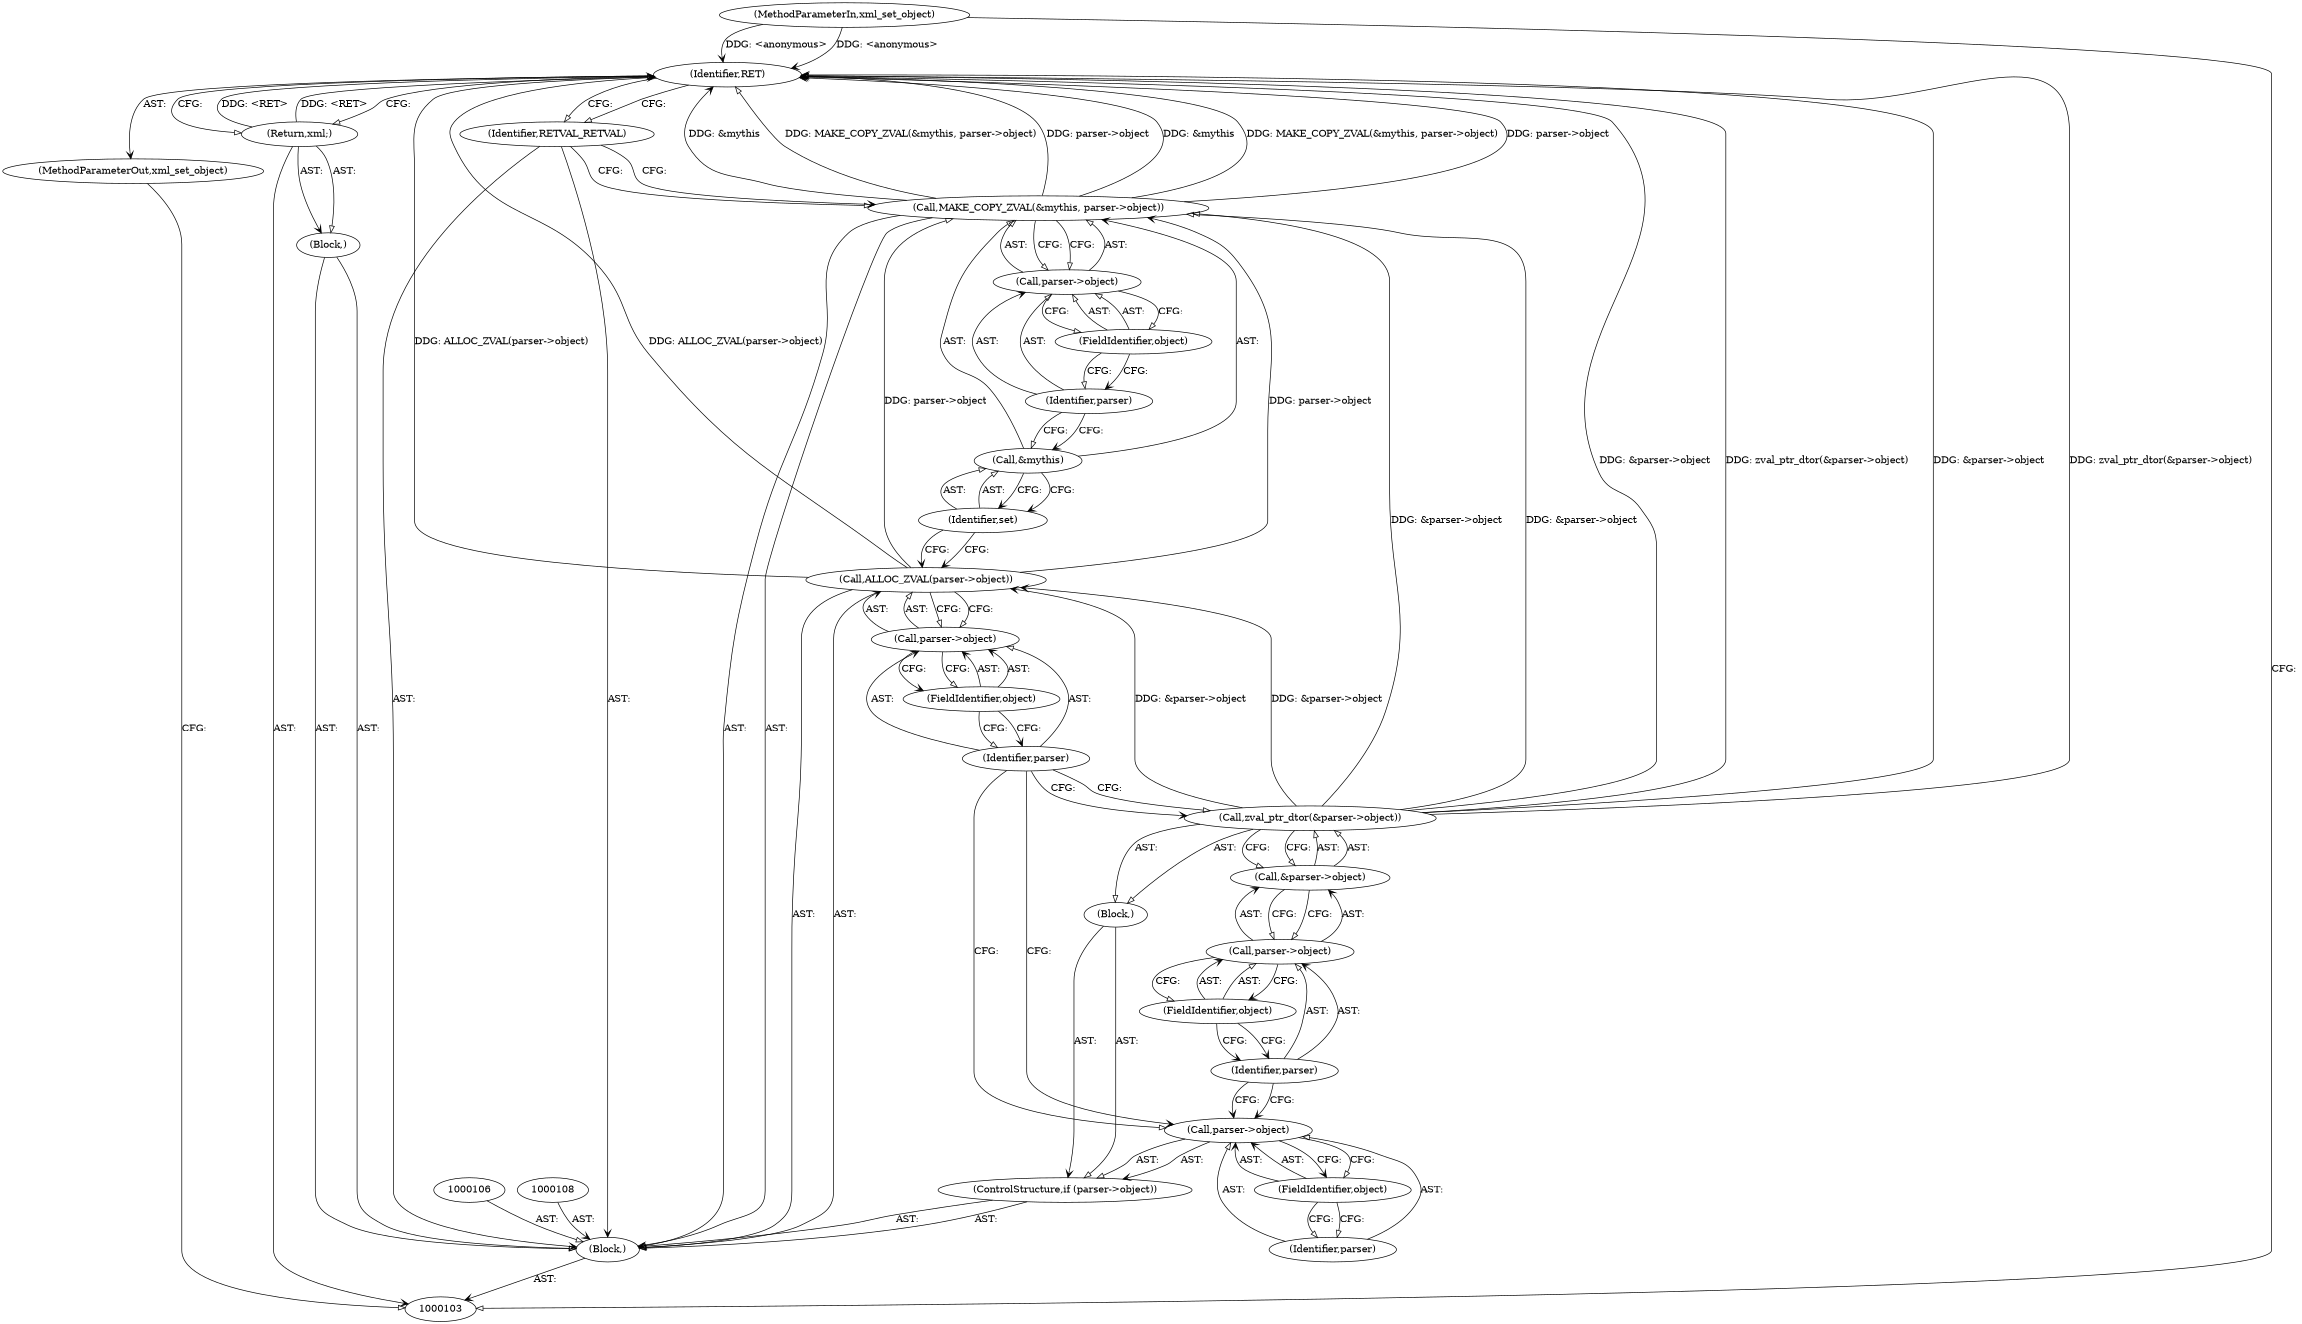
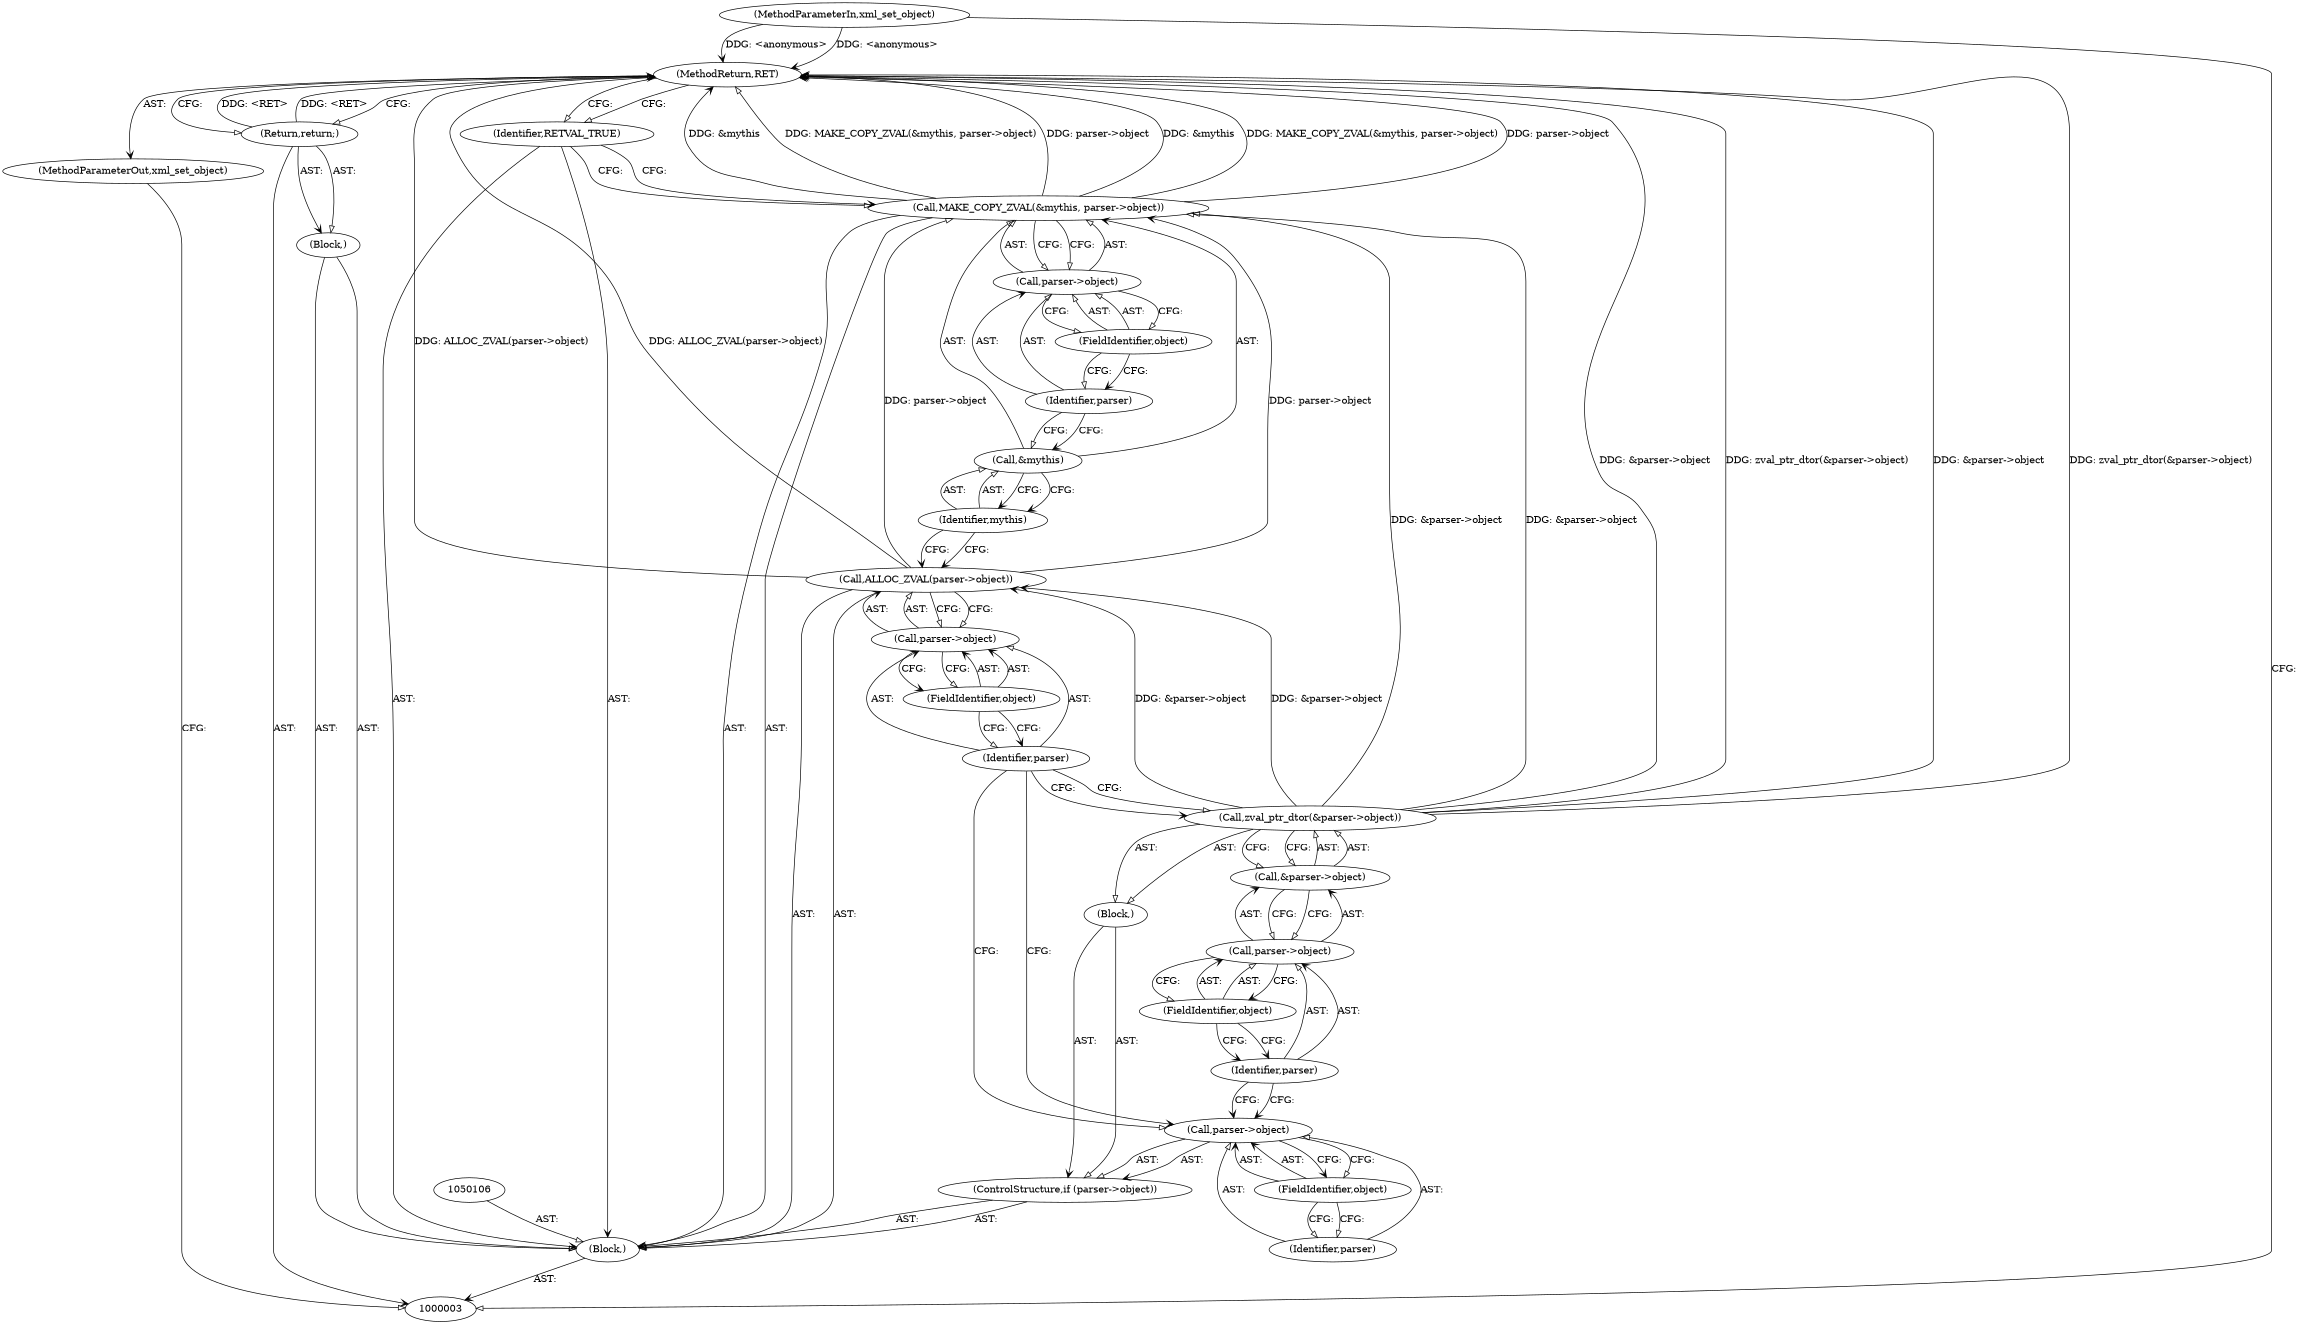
  digraph {
    edge [arrowhead=onormal]
-   n1 [label="(Identifier,RET)"]
-   n2 [label="(Identifier,RETVAL_RETVAL)"]
-   n3 [label="(Return,xml;)"]
+   n1 [label="(MethodReturn,RET)"]
+   n2 [label="(Identifier,RETVAL_TRUE)"]
+   n3 [label="(Return,return;)"]
    n4 [label="(MethodParameterOut,xml_set_object)"]
    n5 [label="(Block,)"]
    n6 [label="(Call,MAKE_COPY_ZVAL(&mythis, parser->object))"]
-   1000103
+   1000103 [label=1000003]
    n8 [label="(Block,)"]
    n9 [label="(MethodParameterIn,xml_set_object)"]
    n10 [label="(ControlStructure,if (parser->object))"]
    n11 [label="(FieldIdentifier,object)"]
    n12 [label="(Call,parser->object)"]
    n13 [label="(Identifier,parser)"]
    n14 [label="(Block,)"]
    n15 [label="(Call,&parser->object)"]
    n16 [label="(Call,parser->object)"]
    n17 [label="(Call,zval_ptr_dtor(&parser->object))"]
    n18 [label="(FieldIdentifier,object)"]
    n19 [label="(Call,ALLOC_ZVAL(parser->object))"]
    n20 [label="(Identifier,parser)"]
    n21 [label="(Call,parser->object)"]
    n22 [label="(Call,parser->object)"]
    n23 [label="(FieldIdentifier,object)"]
    n24 [label="(Identifier,parser)"]
    n25 [label="(FieldIdentifier,object)"]
    n26 [label="(Call,&mythis)"]
-   n27 [label="(Identifier,set)"]
+   n27 [label="(Identifier,mythis)"]
    n28 [label="(Identifier,parser)"]
-   1000106
-   1000108
+   1000106 [label=1050106]
    n1 -> n2 [label="CFG: "]
    n1 -> n2 [label="CFG: "]
    n1 -> n3 [label="CFG: "]
    n1 -> n3 [label="CFG: "]
    n1 -> n4 [arrowhead=vee label="AST: "]
    n2 -> n5 [arrowhead=vee label="AST: "]
    n2 -> n5 [arrowhead=vee label="AST: "]
    n2 -> n6 [label="CFG: "]
    n2 -> n6 [arrowhead=vee label="CFG: "]
    n3 -> n1 [arrowhead=vee label="DDG: <RET>"]
    n3 -> n1 [label="DDG: <RET>"]
    n3 -> 1000103 [arrowhead=vee label="AST: "]
    n3 -> n8 [arrowhead=vee label="AST: "]
    n3 -> n8 [label="AST: "]
    n4 -> 1000103 [label="CFG: "]
    n5 -> 1000103 [arrowhead=vee label="AST: "]
    n6 -> n1 [arrowhead=vee label="DDG: &mythis"]
    n6 -> n1 [label="DDG: MAKE_COPY_ZVAL(&mythis, parser->object)"]
    n6 -> n1 [arrowhead=vee label="DDG: parser->object"]
    n6 -> n1 [arrowhead=vee label="DDG: &mythis"]
    n6 -> n1 [label="DDG: MAKE_COPY_ZVAL(&mythis, parser->object)"]
    n6 -> n1 [arrowhead=vee label="DDG: parser->object"]
    n6 -> n5 [arrowhead=vee label="AST: "]
    n6 -> n5 [label="AST: "]
    n6 -> n22 [label="CFG: "]
    n6 -> n22 [label="CFG: "]
    n8 -> n5 [label="AST: "]
    n8 -> n5 [label="AST: "]
    n9 -> n1 [arrowhead=vee label="DDG: <anonymous>"]
    n9 -> n1 [arrowhead=vee label="DDG: <anonymous>"]
    n9 -> 1000103 [label="CFG: "]
    n10 -> n5 [label="AST: "]
    n10 -> n5 [label="AST: "]
    n11 -> n12 [arrowhead=vee label="AST: "]
    n11 -> n12 [arrowhead=vee label="AST: "]
    n11 -> n13 [label="CFG: "]
    n11 -> n13 [label="CFG: "]
    n12 -> n10 [arrowhead=vee label="AST: "]
    n12 -> n10 [label="AST: "]
    n12 -> n11 [arrowhead=vee label="CFG: "]
    n12 -> n11 [label="CFG: "]
    n13 -> n12 [label="AST: "]
    n13 -> n12 [label="AST: "]
    n14 -> n10 [arrowhead=vee label="AST: "]
    n14 -> n10 [label="AST: "]
    n15 -> n16 [label="CFG: "]
    n15 -> n16 [label="CFG: "]
    n15 -> n17 [label="AST: "]
    n15 -> n17 [label="AST: "]
    n16 -> n15 [arrowhead=vee label="AST: "]
    n16 -> n15 [arrowhead=vee label="AST: "]
    n16 -> n18 [arrowhead=vee label="CFG: "]
    n16 -> n18 [label="CFG: "]
    n17 -> n1 [label="DDG: &parser->object"]
    n17 -> n1 [label="DDG: zval_ptr_dtor(&parser->object)"]
    n17 -> n1 [arrowhead=vee label="DDG: &parser->object"]
    n17 -> n1 [label="DDG: zval_ptr_dtor(&parser->object)"]
    n17 -> n6 [label="DDG: &parser->object"]
    n17 -> n6 [label="DDG: &parser->object"]
    n17 -> n14 [label="AST: "]
    n17 -> n14 [label="AST: "]
    n17 -> n15 [label="CFG: "]
    n17 -> n15 [label="CFG: "]
    n17 -> n19 [arrowhead=vee label="DDG: &parser->object"]
    n17 -> n19 [arrowhead=vee label="DDG: &parser->object"]
    n18 -> n16 [arrowhead=vee label="AST: "]
    n18 -> n16 [label="AST: "]
    n18 -> n20 [arrowhead=vee label="CFG: "]
    n18 -> n20 [arrowhead=vee label="CFG: "]
    n19 -> n1 [label="DDG: ALLOC_ZVAL(parser->object)"]
    n19 -> n1 [arrowhead=vee label="DDG: ALLOC_ZVAL(parser->object)"]
    n19 -> n5 [label="AST: "]
    n19 -> n5 [label="AST: "]
    n19 -> n6 [arrowhead=vee label="DDG: parser->object"]
    n19 -> n6 [label="DDG: parser->object"]
    n19 -> n21 [label="CFG: "]
    n19 -> n21 [label="CFG: "]
    n20 -> n12 [arrowhead=vee label="CFG: "]
    n20 -> n12 [arrowhead=vee label="CFG: "]
    n20 -> n16 [label="AST: "]
    n20 -> n16 [arrowhead=vee label="AST: "]
    n21 -> n19 [arrowhead=vee label="AST: "]
    n21 -> n19 [label="AST: "]
    n21 -> n23 [arrowhead=vee label="CFG: "]
    n21 -> n23 [label="CFG: "]
    n22 -> n6 [label="AST: "]
    n22 -> n6 [label="AST: "]
    n22 -> n25 [label="CFG: "]
    n22 -> n25 [label="CFG: "]
    n23 -> n21 [arrowhead=vee label="AST: "]
    n23 -> n21 [arrowhead=vee label="AST: "]
    n23 -> n24 [label="CFG: "]
    n23 -> n24 [arrowhead=vee label="CFG: "]
    n24 -> n12 [arrowhead=vee label="CFG: "]
    n24 -> n12 [label="CFG: "]
    n24 -> n17 [label="CFG: "]
    n24 -> n17 [arrowhead=vee label="CFG: "]
    n24 -> n21 [arrowhead=vee label="AST: "]
    n24 -> n21 [label="AST: "]
    n25 -> n22 [label="AST: "]
    n25 -> n22 [label="AST: "]
    n25 -> n28 [arrowhead=vee label="CFG: "]
    n25 -> n28 [label="CFG: "]
    n26 -> n6 [label="AST: "]
    n26 -> n6 [arrowhead=vee label="AST: "]
    n26 -> n27 [arrowhead=vee label="CFG: "]
    n26 -> n27 [arrowhead=vee label="CFG: "]
    n27 -> n19 [arrowhead=vee label="CFG: "]
    n27 -> n19 [arrowhead=vee label="CFG: "]
    n27 -> n26 [label="AST: "]
    n27 -> n26 [label="AST: "]
    n28 -> n22 [arrowhead=vee label="AST: "]
    n28 -> n22 [label="AST: "]
    n28 -> n26 [label="CFG: "]
    n28 -> n26 [arrowhead=vee label="CFG: "]
    1000106 -> n5 [label="AST: "]
-   1000108 -> n5 [arrowhead=vee label="AST: "]
  }
